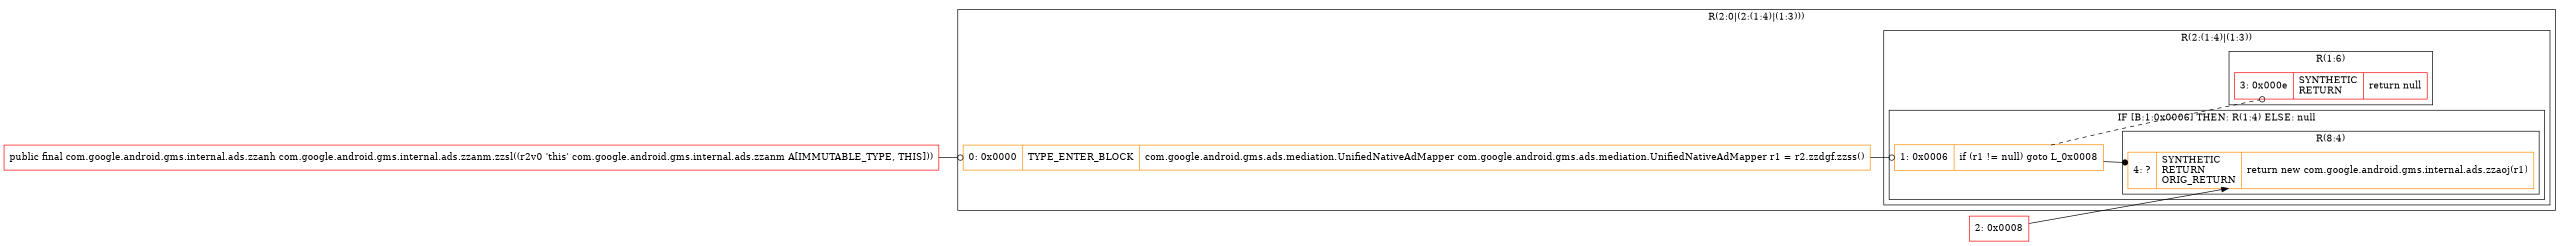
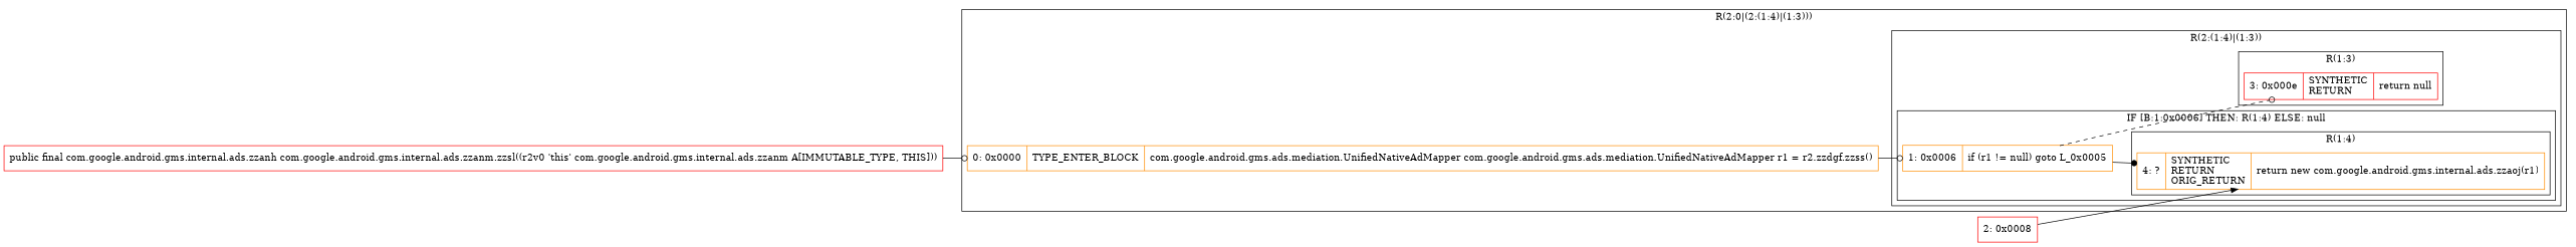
  digraph {
    rankdir=LR
    node [color=darkorange shape=record]
    edge [arrowhead=odot]
    n1 [label="{4\:\ ?|SYNTHETIC\lRETURN\lORIG_RETURN\l|return new com.google.android.gms.internal.ads.zzaoj(r1)\l}"]
-   n2 [label="{1\:\ 0x0006|if (r1 != null) goto L_0x0008\l}"]
+   n2 [label="{1\:\ 0x0006|if (r1 != null) goto L_0x0005\l}"]
    n3 [color=red label="{3\:\ 0x000e|SYNTHETIC\lRETURN\l|return null\l}"]
    n4 [label="{0\:\ 0x0000|TYPE_ENTER_BLOCK\l|com.google.android.gms.ads.mediation.UnifiedNativeAdMapper com.google.android.gms.ads.mediation.UnifiedNativeAdMapper r1 = r2.zzdgf.zzss()\l}"]
    n5 [color=red label="{2\:\ 0x0008}"]
    n6 [color=red label="{public final com.google.android.gms.internal.ads.zzanh com.google.android.gms.internal.ads.zzanm.zzsl((r2v0 'this' com.google.android.gms.internal.ads.zzanm A[IMMUTABLE_TYPE, THIS])) }"]
    subgraph cluster_1 {
      label="R(2:0|(2:(1:4)|(1:3)))"
      n4
      subgraph cluster_2 {
        label="R(2:(1:4)|(1:3))"
        subgraph cluster_3 {
          label="IF [B:1:0x0006] THEN: R(1:4) ELSE: null"
          n2
          subgraph cluster_4 {
-           label="R(8:4)"
+           label="R(1:4)"
            n1
          }
        }
        subgraph cluster_5 {
-         label="R(1:6)"
+         label="R(1:3)"
          n3
        }
      }
    }
    n2 -> n1 [arrowhead=dot]
    n2 -> n3 [style=dashed]
    n4 -> n2
    n5 -> n1 [arrowhead=normal]
    n6 -> n4
  }
